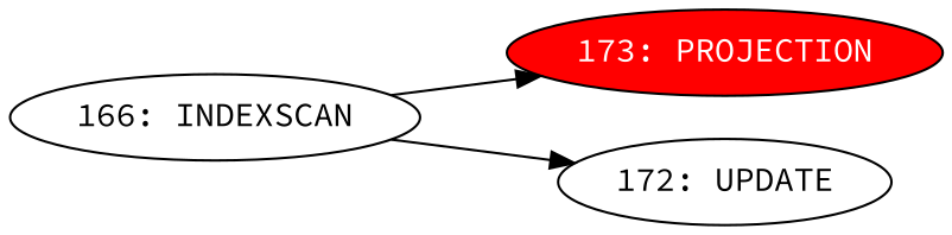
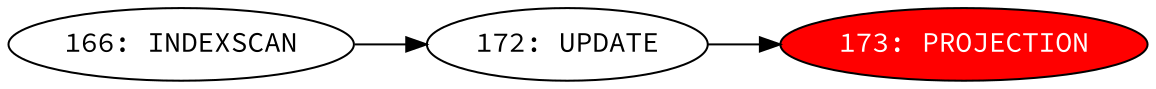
  digraph {
    fontname="Source Code Pro"
    rankdir=LR
    node [fontname="Source Code Pro"]
    edge [fontname="Source Code Pro"]
    n1 [label="166: INDEXSCAN"]
    n2 [fillcolor=red fontcolor=white label="173: PROJECTION" style=filled]
    n3 [label="172: UPDATE"]
-   n1 -> n2
+   n3 -> n2
    n1 -> n3
  }
